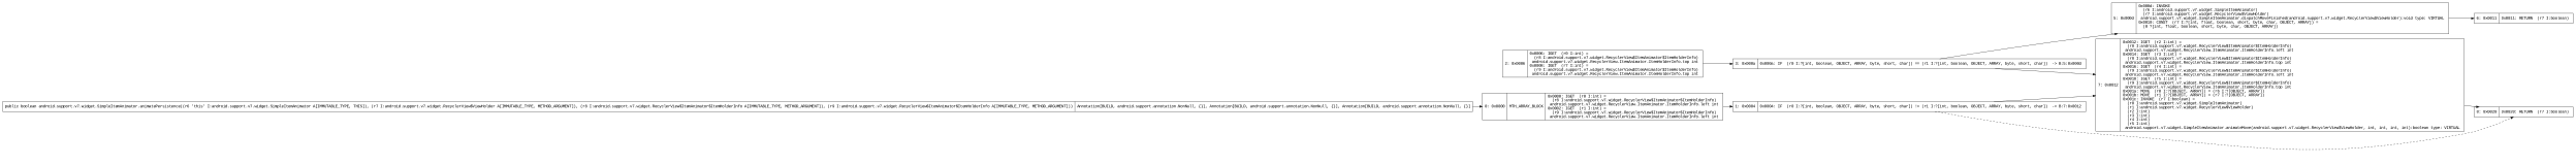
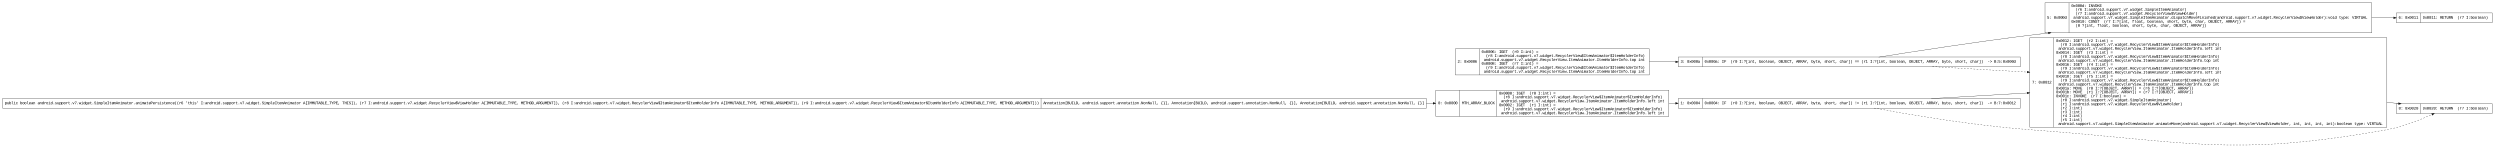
  digraph {
    fontname="Liberation Mono"
    rankdir=LR
    node [fontname="Liberation Mono" shape=record]
    edge [fontname="Liberation Mono"]
    n1 [label="{0\:\ 0x0000|MTH_ARRAY_BLOCK\l|0x0000: IGET  (r0 I:int) = \l  (r8 I:android.support.v7.widget.RecyclerView$ItemAnimator$ItemHolderInfo)\l android.support.v7.widget.RecyclerView.ItemAnimator.ItemHolderInfo.left int \l0x0002: IGET  (r1 I:int) = \l  (r9 I:android.support.v7.widget.RecyclerView$ItemAnimator$ItemHolderInfo)\l android.support.v7.widget.RecyclerView.ItemAnimator.ItemHolderInfo.left int \l}"]
    n2 [label="{1\:\ 0x0004|0x0004: IF  (r0 I:?[int, boolean, OBJECT, ARRAY, byte, short, char]) != (r1 I:?[int, boolean, OBJECT, ARRAY, byte, short, char])  \-\> B:7:0x0012 \l}"]
    n3 [label="{7\:\ 0x0012|0x0012: IGET  (r2 I:int) = \l  (r8 I:android.support.v7.widget.RecyclerView$ItemAnimator$ItemHolderInfo)\l android.support.v7.widget.RecyclerView.ItemAnimator.ItemHolderInfo.left int \l0x0014: IGET  (r3 I:int) = \l  (r8 I:android.support.v7.widget.RecyclerView$ItemAnimator$ItemHolderInfo)\l android.support.v7.widget.RecyclerView.ItemAnimator.ItemHolderInfo.top int \l0x0016: IGET  (r4 I:int) = \l  (r9 I:android.support.v7.widget.RecyclerView$ItemAnimator$ItemHolderInfo)\l android.support.v7.widget.RecyclerView.ItemAnimator.ItemHolderInfo.left int \l0x0018: IGET  (r5 I:int) = \l  (r9 I:android.support.v7.widget.RecyclerView$ItemAnimator$ItemHolderInfo)\l android.support.v7.widget.RecyclerView.ItemAnimator.ItemHolderInfo.top int \l0x001a: MOVE  (r0 I:?[OBJECT, ARRAY]) = (r6 I:?[OBJECT, ARRAY]) \l0x001b: MOVE  (r1 I:?[OBJECT, ARRAY]) = (r7 I:?[OBJECT, ARRAY]) \l0x001c: INVOKE  (r7 I:boolean) = \l  (r0 I:android.support.v7.widget.SimpleItemAnimator)\l  (r1 I:android.support.v7.widget.RecyclerView$ViewHolder)\l  (r2 I:int)\l  (r3 I:int)\l  (r4 I:int)\l  (r5 I:int)\l android.support.v7.widget.SimpleItemAnimator.animateMove(android.support.v7.widget.RecyclerView$ViewHolder, int, int, int, int):boolean type: VIRTUAL \l}"]
    n4 [label="{8\:\ 0x0020|0x0020: RETURN  (r7 I:boolean) \l}"]
    n5 [label="{2\:\ 0x0006|0x0006: IGET  (r0 I:int) = \l  (r8 I:android.support.v7.widget.RecyclerView$ItemAnimator$ItemHolderInfo)\l android.support.v7.widget.RecyclerView.ItemAnimator.ItemHolderInfo.top int \l0x0008: IGET  (r7 I:int) = \l  (r9 I:android.support.v7.widget.RecyclerView$ItemAnimator$ItemHolderInfo)\l android.support.v7.widget.RecyclerView.ItemAnimator.ItemHolderInfo.top int \l}"]
    n6 [label="{3\:\ 0x000a|0x000a: IF  (r0 I:?[int, boolean, OBJECT, ARRAY, byte, short, char]) == (r1 I:?[int, boolean, OBJECT, ARRAY, byte, short, char])  \-\> B:5:0x000d \l}"]
    n7 [label="{5\:\ 0x000d|0x000d: INVOKE  \l  (r6 I:android.support.v7.widget.SimpleItemAnimator)\l  (r7 I:android.support.v7.widget.RecyclerView$ViewHolder)\l android.support.v7.widget.SimpleItemAnimator.dispatchMoveFinished(android.support.v7.widget.RecyclerView$ViewHolder):void type: VIRTUAL \l0x0010: CONST  (r7 I:?[int, float, boolean, short, byte, char, OBJECT, ARRAY]) = \l  (0 ?[int, float, boolean, short, byte, char, OBJECT, ARRAY])\l \l}"]
    n8 [label="{6\:\ 0x0011|0x0011: RETURN  (r7 I:boolean) \l}"]
    n9 [label="{public boolean android.support.v7.widget.SimpleItemAnimator.animatePersistence((r6 'this' I:android.support.v7.widget.SimpleItemAnimator A[IMMUTABLE_TYPE, THIS]), (r7 I:android.support.v7.widget.RecyclerView$ViewHolder A[IMMUTABLE_TYPE, METHOD_ARGUMENT]), (r8 I:android.support.v7.widget.RecyclerView$ItemAnimator$ItemHolderInfo A[IMMUTABLE_TYPE, METHOD_ARGUMENT]), (r9 I:android.support.v7.widget.RecyclerView$ItemAnimator$ItemHolderInfo A[IMMUTABLE_TYPE, METHOD_ARGUMENT]))  | Annotation[BUILD, android.support.annotation.NonNull, \{\}], Annotation[BUILD, android.support.annotation.NonNull, \{\}], Annotation[BUILD, android.support.annotation.NonNull, \{\}]\l}"]
    n1 -> n2
    n2 -> n3
    n2 -> n4 [style=dashed]
    n3 -> n4
    n5 -> n6
-   n6 -> n3 [style=solid]
+   n6 -> n3 [style=dashed]
    n6 -> n7
    n7 -> n8
    n9 -> n1
  }
